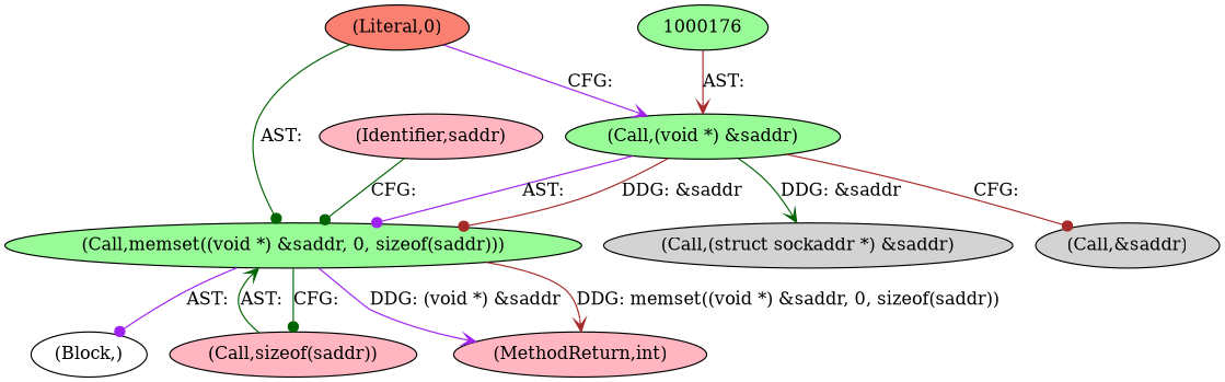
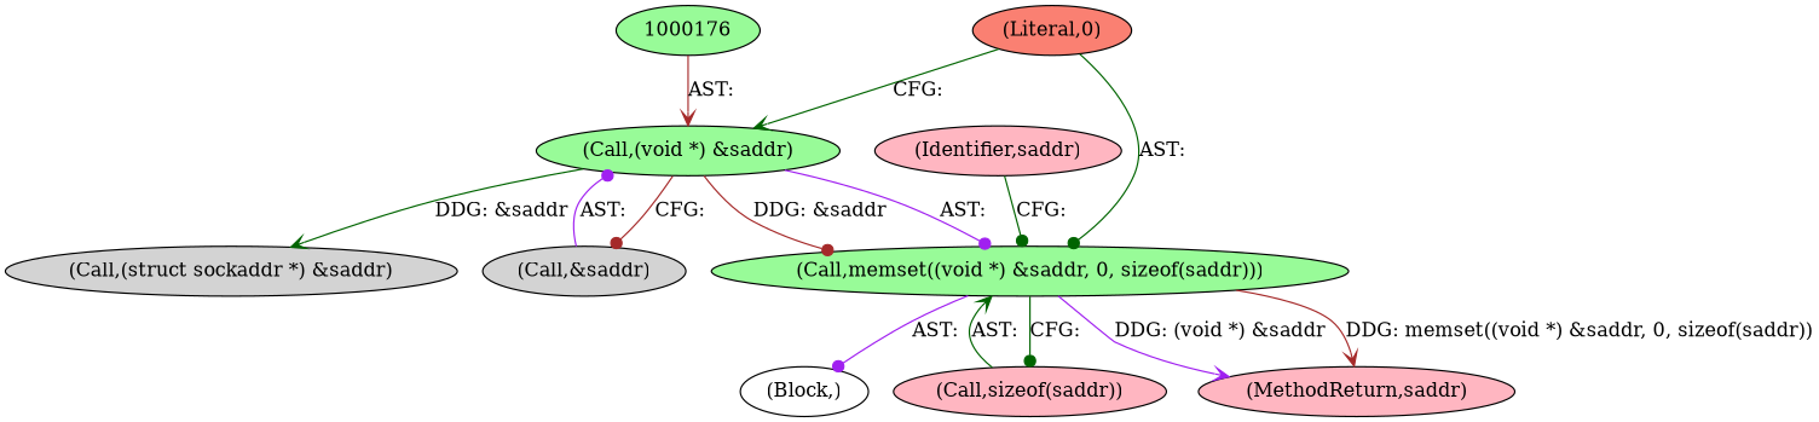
  digraph {
    node [fillcolor=palegreen style=filled]
    edge [arrowhead=dot color=darkgreen]
    n1 [label="(Call,memset((void *) &saddr, 0, sizeof(saddr)))"]
    n2 [fillcolor=white label="(Block,)"]
    n3 [fillcolor=lightpink label="(Call,sizeof(saddr))"]
-   n4 [fillcolor=lightpink label="(MethodReturn,int)"]
+   n4 [fillcolor=lightpink label="(MethodReturn,saddr)"]
    n5 [label="(Call,(void *) &saddr)"]
    n6 [fillcolor=lightgrey label="(Call,(struct sockaddr *) &saddr)"]
    n7 [fillcolor=lightgrey label="(Call,&saddr)"]
    n8 [fillcolor=lightpink label="(Identifier,saddr)"]
    n9 [fillcolor=salmon label="(Literal,0)"]
    1000176
    n1 -> n2 [color=purple label="AST: "]
    n1 -> n3 [label="CFG: "]
    n1 -> n4 [arrowhead=vee color=brown label="DDG: memset((void *) &saddr, 0, sizeof(saddr))"]
    n1 -> n4 [arrowhead=vee color=purple label="DDG: (void *) &saddr"]
    n3 -> n1 [arrowhead=vee label="AST: "]
    n5 -> n1 [color=purple label="AST: "]
    n5 -> n1 [color=brown label="DDG: &saddr"]
    n5 -> n6 [arrowhead=vee label="DDG: &saddr"]
    n5 -> n7 [color=brown label="CFG: "]
+   n7 -> n5 [color=purple label="AST: "]
    n8 -> n1 [label="CFG: "]
    n9 -> n1 [label="AST: "]
-   n9 -> n5 [arrowhead=vee color=purple label="CFG: "]
+   n9 -> n5 [arrowhead=vee label="CFG: "]
    1000176 -> n5 [arrowhead=vee color=brown label="AST: "]
  }
